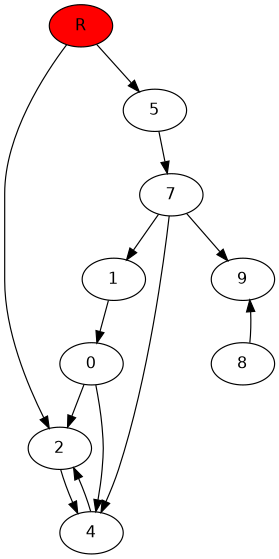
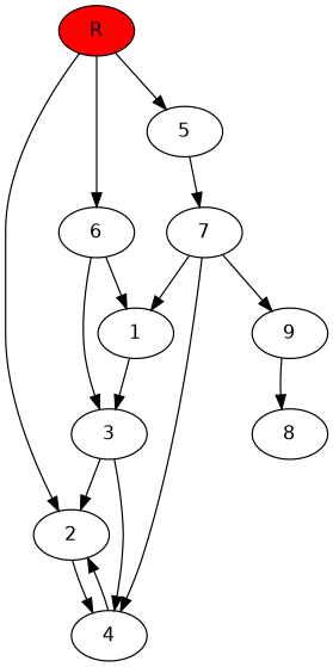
  digraph {
    fontname="DejaVu Sans"
    node [fontname="DejaVu Sans"]
    edge [fontname="DejaVu Sans"]
    1
-   3 [label=0]
+   3
    2
    4
+   6
    5
    7
    9
    8
    R [fillcolor="#ff0000" style=filled]
    1 -> 3
    3 -> 2
    3 -> 4
    2 -> 4
    4 -> 2
+   6 -> 1
+   6 -> 3
    5 -> 7
    7 -> 1
    7 -> 4
    7 -> 9
-   8 -> 9
+   9 -> 8
    R -> 2
+   R -> 6
    R -> 5
  }
